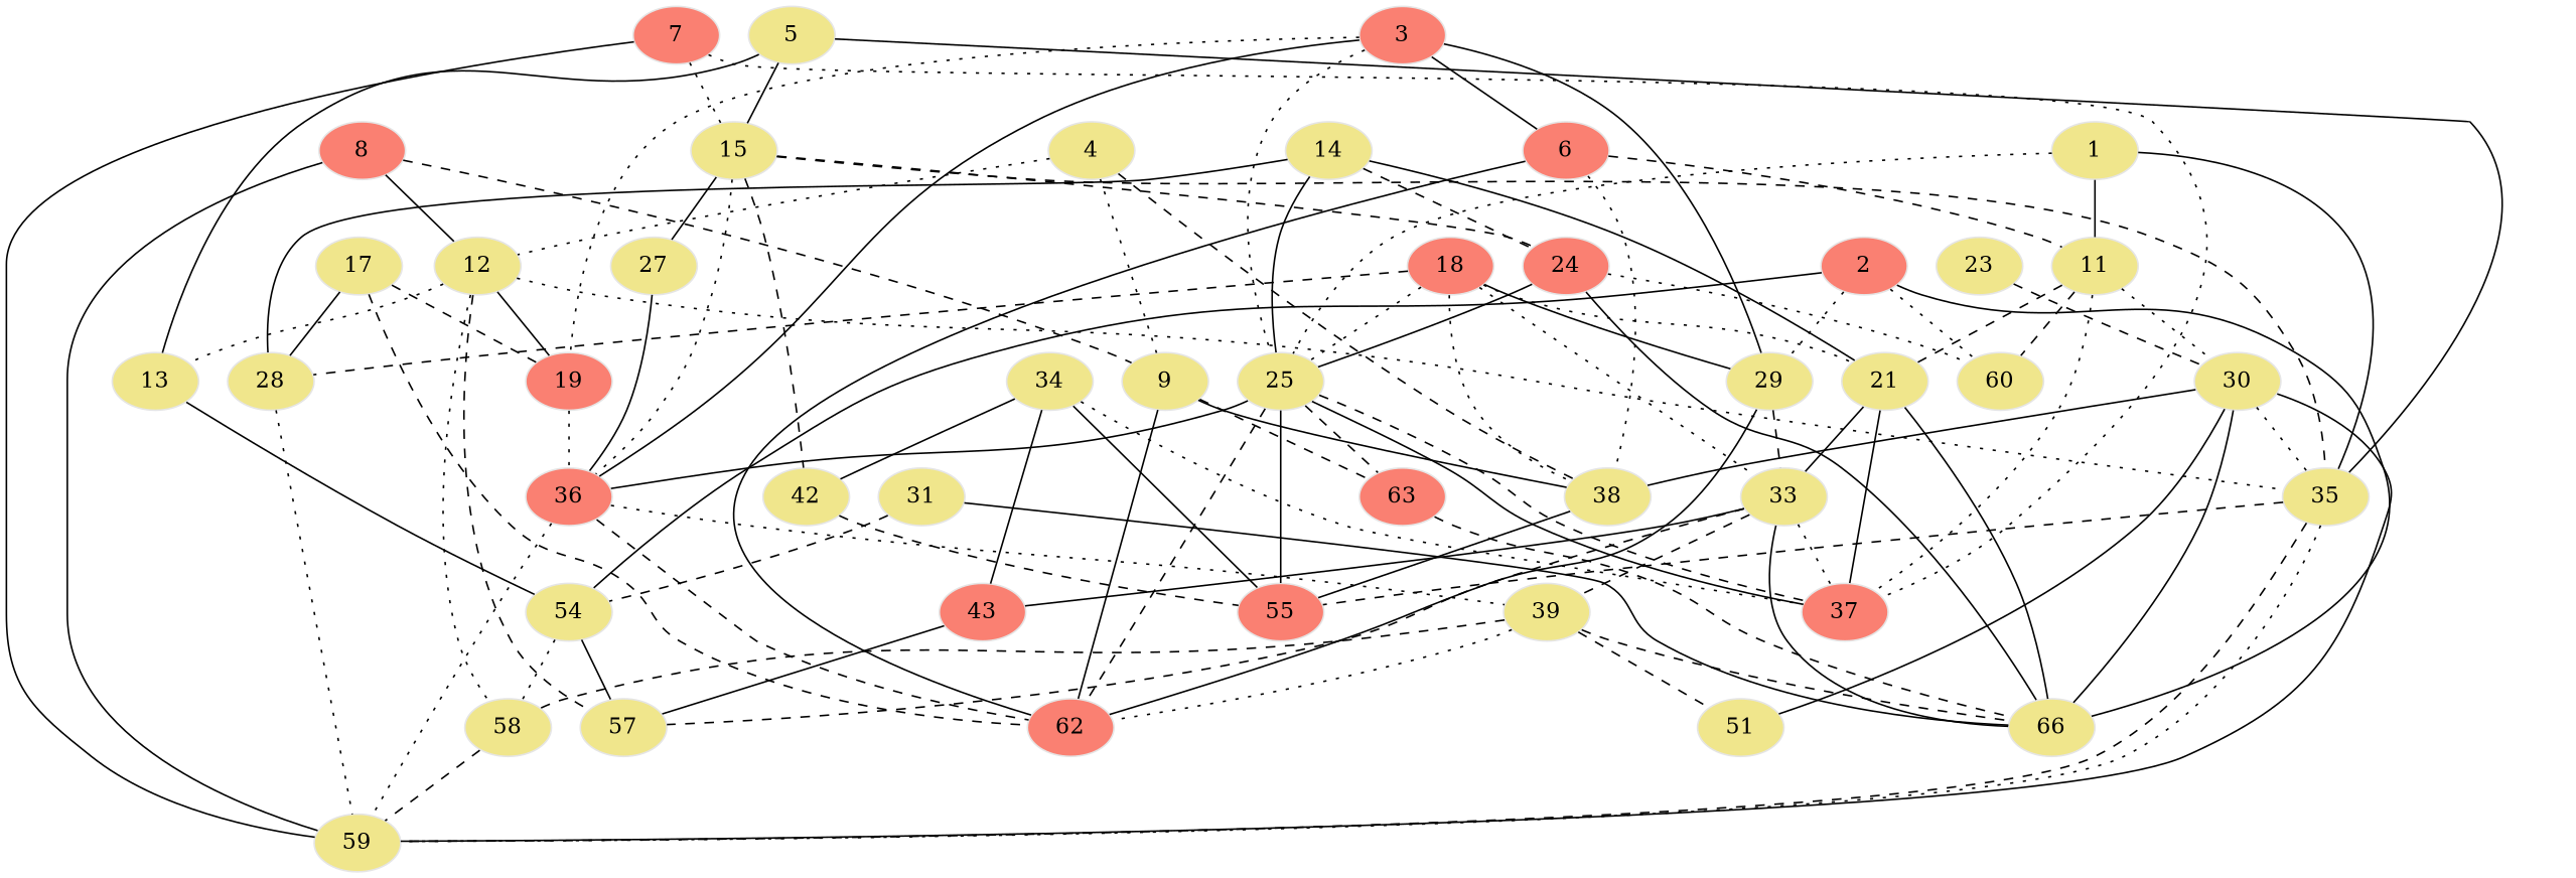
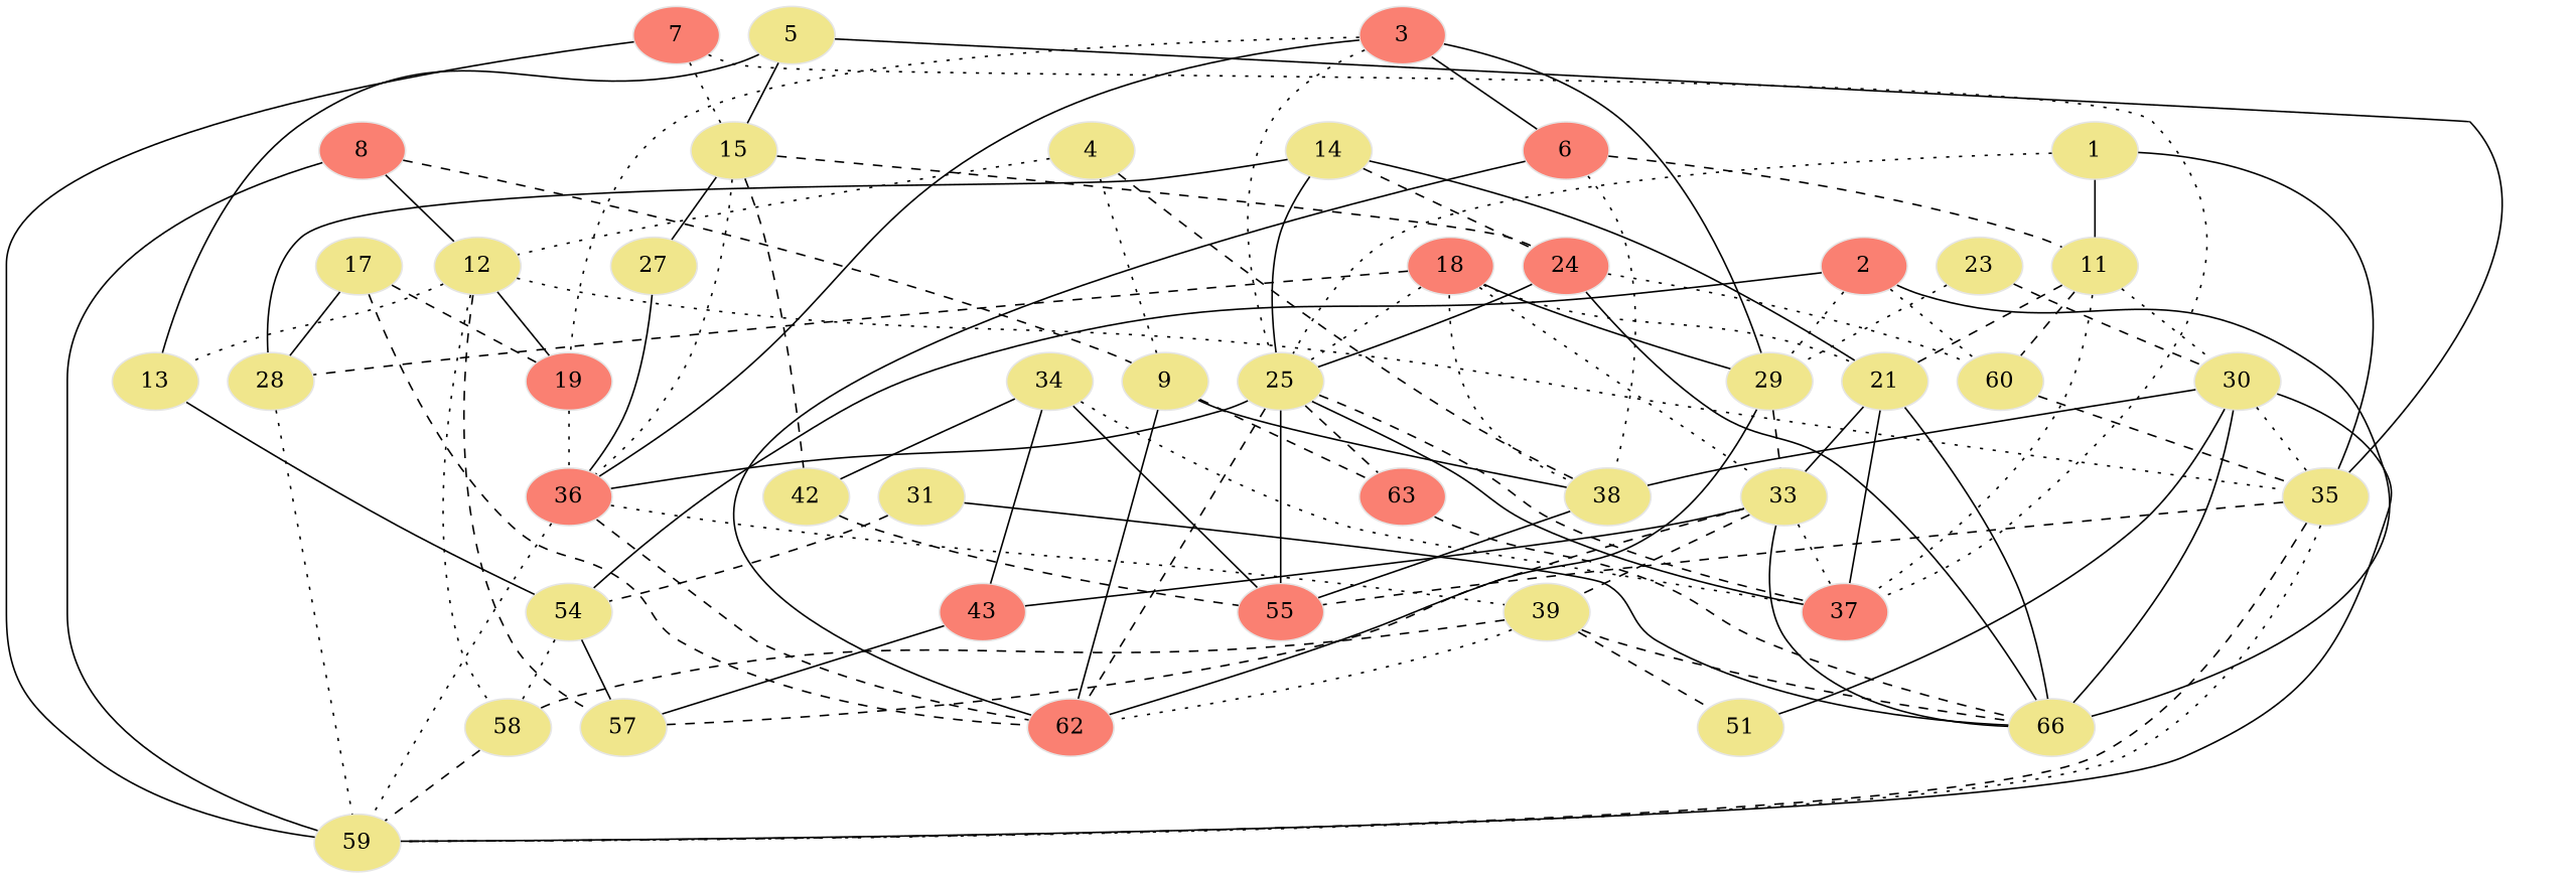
  graph {
    node [color=gray90 fillcolor=khaki style=filled]
    edge [style=solid]
    11 [super="+22"]
    60
    37 [fillcolor=salmon super="+44"]
    21 [super="+65"]
    30 [super="+68"]
    1
    25 [super="+50"]
    35 [super="+69"]
    36 [fillcolor=salmon super="+71"]
    62 [fillcolor=salmon super="+73"]
    63 [fillcolor=salmon]
    55 [fillcolor=salmon]
    59 [super="+74"]
    2 [fillcolor=salmon super="+32"]
    29 [super="+49"]
    54 [super="+61"]
    66 [super="+67"]
    33 [super="+45"]
    57 [super="+70"]
    58
    3 [fillcolor=salmon super="+56"]
    6 [fillcolor=salmon]
    19 [fillcolor=salmon]
    38 [super="+64"]
    39 [super="+40"]
    9 [super="+16"]
    4
    12 [super="+52"]
    13
    5
    15 [super="+53"]
    42 [super="+72"]
    24 [fillcolor=salmon super="+48"]
    27
    7 [fillcolor=salmon]
    8 [fillcolor=salmon]
    51
    14 [super="+20"]
    28 [super="+47"]
    17
    18 [fillcolor=salmon super="+26"]
    43 [fillcolor=salmon]
    23
    31
    34 [super="+46"]
    11 -- 60 [style=dashed]
    11 -- 37 [style=dotted]
    11 -- 21 [style=dashed]
    11 -- 30 [style=dotted]
    21 -- 37
    21 -- 66 [weight=2]
    21 -- 33
    30 -- 35 [style=dotted]
    30 -- 59
    30 -- 66
    30 -- 38
    30 -- 51
    1 -- 11
    1 -- 25 [style=dotted]
    1 -- 35
    25 -- 37
    25 -- 37 [style=dashed]
    25 -- 36
    25 -- 62 [style=dashed]
    25 -- 63 [style=dashed]
    25 -- 55
    35 -- 55 [style=dashed]
    35 -- 59 [style=dashed]
    35 -- 59 [style=dotted]
    36 -- 62 [style=dashed]
    36 -- 59 [style=dotted]
    36 -- 39 [style=dotted]
    63 -- 66 [style=dashed]
    2 -- 60 [style=dotted]
    2 -- 29 [style=dotted]
    2 -- 54
    2 -- 66 [weight=2]
    29 -- 62
    29 -- 33 [style=dashed]
    54 -- 57 [weight=2]
    54 -- 58 [style=dotted]
    33 -- 37 [style=dotted]
    33 -- 66
    33 -- 57 [style=dashed]
    33 -- 39 [style=dashed]
    33 -- 43
    58 -- 59 [style=dashed]
    3 -- 25 [style=dotted]
    3 -- 36
    3 -- 29 [weight=2]
    3 -- 6
    3 -- 19 [style=dotted]
    6 -- 11 [style=dashed]
    6 -- 62
    6 -- 38 [style=dotted]
    19 -- 36 [style=dotted]
    38 -- 55
    39 -- 62 [style=dotted]
    39 -- 66 [style=dashed]
    39 -- 58 [style=dashed]
    39 -- 51 [style=dashed]
    9 -- 62
    9 -- 63 [style=dashed]
    9 -- 38
    4 -- 38 [style=dashed]
    4 -- 9 [style=dotted]
    4 -- 12 [style=dotted]
    12 -- 35 [style=dotted]
    12 -- 57 [style=dashed]
    12 -- 58 [style=dotted]
    12 -- 19
    12 -- 13 [style=dotted]
    13 -- 54
    5 -- 35
    5 -- 13
    5 -- 15
-   15 -- 35 [style=dashed]
+   60 -- 35 [style=dashed]
    15 -- 36 [style=dotted]
    15 -- 42 [style=dashed]
    15 -- 24 [style=dashed]
    15 -- 27
    42 -- 55 [style=dashed]
    24 -- 60 [style=dotted]
    24 -- 25
    24 -- 66
    27 -- 36
    7 -- 37 [style=dotted]
    7 -- 59
    7 -- 15 [style=dotted]
    8 -- 59 [weight=2]
    8 -- 9 [style=dashed]
    8 -- 12
    14 -- 21
    14 -- 25
    14 -- 24 [style=dashed]
    14 -- 28
    28 -- 59 [style=dotted weight=2]
    17 -- 62 [style=dashed]
    17 -- 19 [style=dashed]
    17 -- 28
    18 -- 21 [style=dotted]
    18 -- 25 [style=dotted]
    18 -- 29
    18 -- 33 [style=dotted]
    18 -- 38 [style=dotted]
    18 -- 28 [style=dashed]
    43 -- 57
    23 -- 30 [style=dashed]
+   23 -- 29 [style=dotted]
    31 -- 54 [style=dashed]
    31 -- 66
    34 -- 37 [style=dotted]
    34 -- 55
    34 -- 42
    34 -- 43
  }
